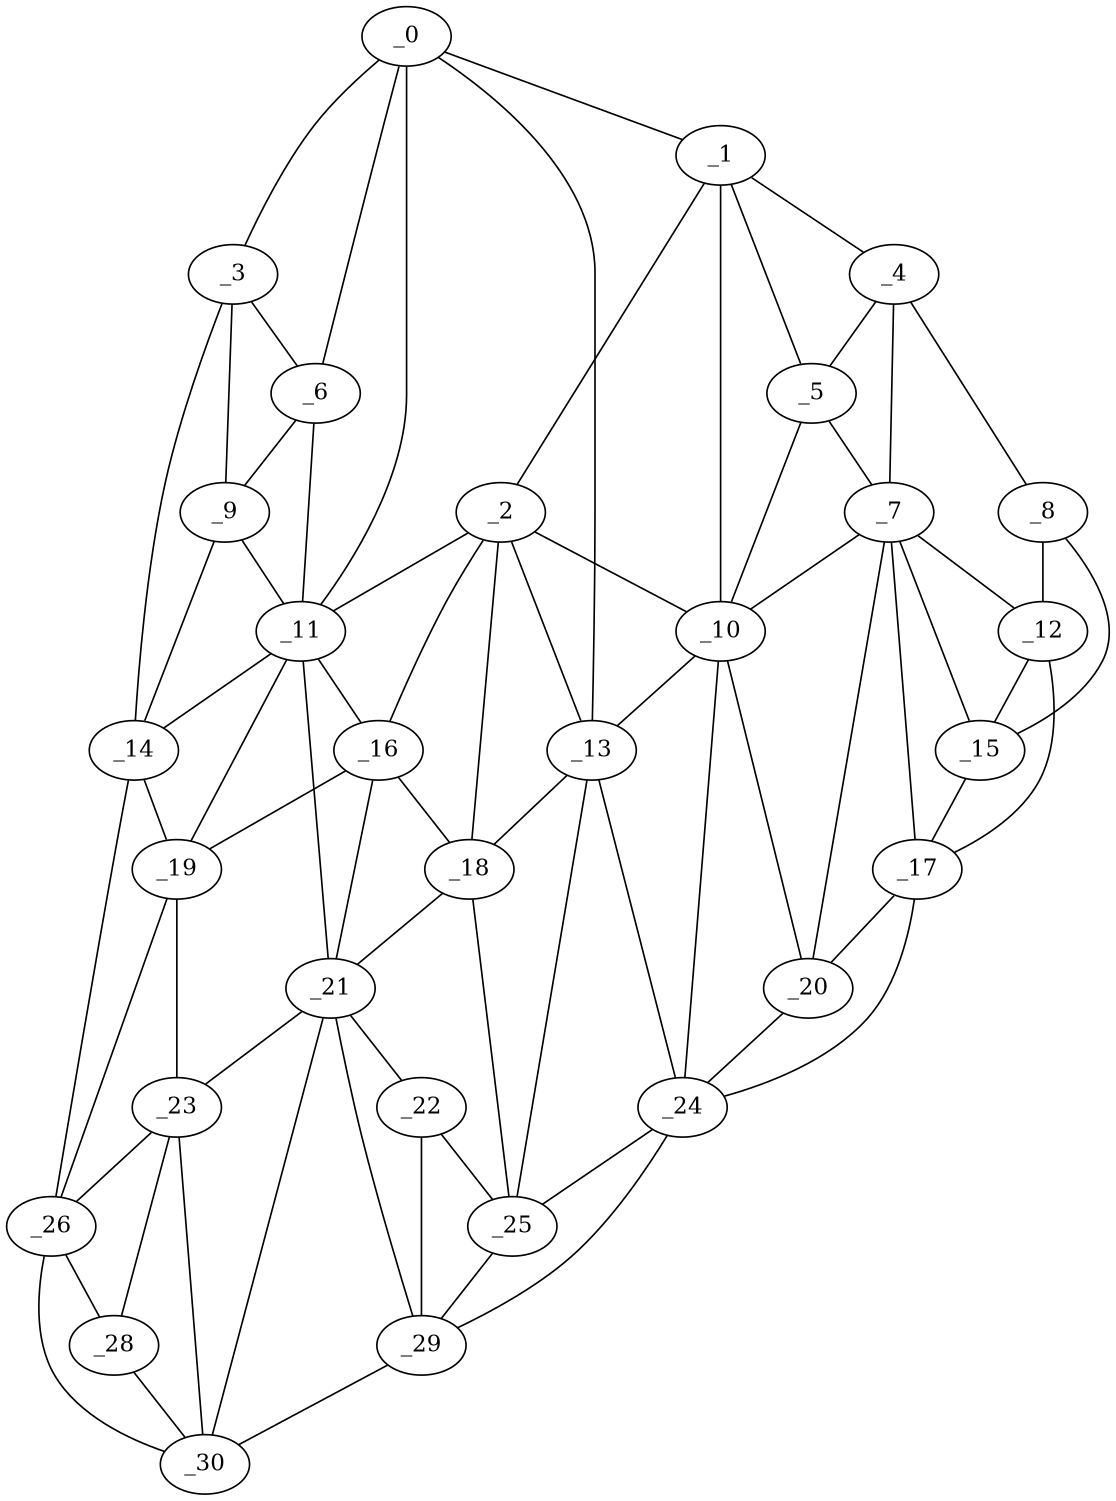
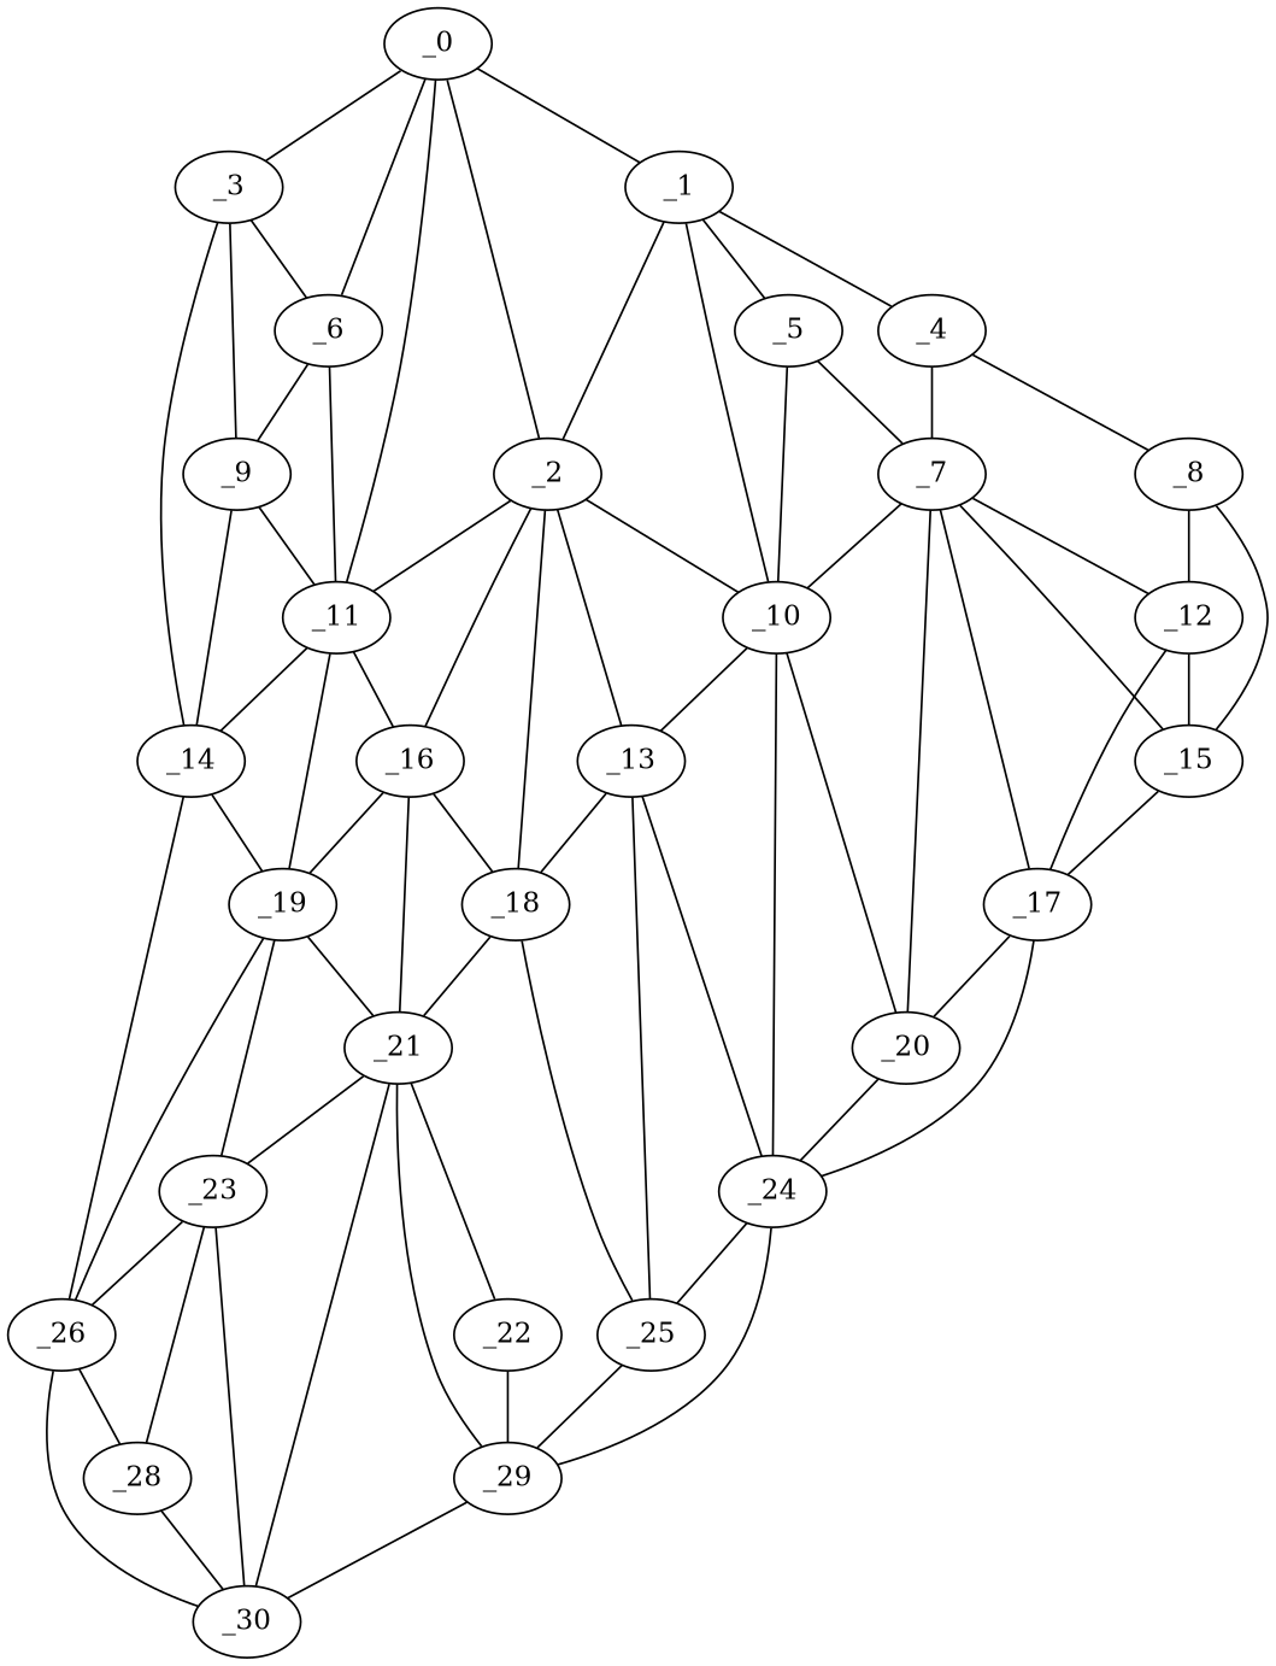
  graph {
    node [x=66 y=28]
    edge [valence=2]
    _0 [x=37 y=9]
    _1 [x=49 y=83]
    _2 [x=51 y=74]
    _3 [x=53 y=3]
    _6 [x=58 y=13]
    _11 [x=67 y=21]
    _4 [x=54 y=106]
    _5 [x=57 y=94]
    _10 [y=80]
    _13 [x=70 y=69]
    _16 [x=74]
    _18 [x=79 y=53]
    _9 [y=11]
    _14 [x=71 y=4]
    _19 [x=80]
    _7 [x=62 y=99]
    _8 [x=62 y=117]
    _20 [x=83 y=90]
    _24 [x=89 y=75]
    _25 [x=91 y=61]
    _21 [x=86 y=44]
    _26 [x=93 y=11]
    _23 [x=88]
    _15 [x=73 y=109]
    _17 [x=78 y=103]
    _12 [x=69 y=121]
    _29 [x=94 y=49]
    _22 [x=87 y=54]
    _30 [x=96 y=37]
    _28 [x=94 y=23]
    _0 -- _1 [valence=1]
-   _0 -- _13
+   _0 -- _2
    _0 -- _3 [valence=1]
    _0 -- _6 [valence=1]
    _0 -- _11
    _1 -- _2
    _1 -- _4 [valence=1]
    _1 -- _5 [valence=1]
    _1 -- _10
    _2 -- _11 [valence=1]
    _2 -- _10
    _2 -- _13 [valence=1]
    _2 -- _16
    _2 -- _18 [valence=1]
    _3 -- _6
    _3 -- _9
    _3 -- _14 [valence=1]
    _6 -- _11
    _6 -- _9 [valence=1]
    _11 -- _16 [valence=1]
    _11 -- _14 [valence=1]
    _11 -- _19
-   _4 -- _5
    _4 -- _7 [valence=1]
    _4 -- _8 [valence=1]
    _5 -- _10
    _5 -- _7 [valence=1]
    _10 -- _13
    _10 -- _20 [valence=1]
    _10 -- _24
    _13 -- _18
    _13 -- _24
    _13 -- _25
    _16 -- _18
    _16 -- _19
    _16 -- _21
    _18 -- _25 [valence=1]
    _18 -- _21
    _9 -- _11
    _9 -- _14 [valence=1]
    _14 -- _19
    _14 -- _26 [valence=1]
-   _11 -- _21
+   _19 -- _21
    _19 -- _26
    _19 -- _23
    _7 -- _10
    _7 -- _20
    _7 -- _15
    _7 -- _17 [valence=1]
    _7 -- _12
    _8 -- _15 [valence=1]
    _8 -- _12 [valence=1]
    _20 -- _24
    _24 -- _25 [valence=1]
    _24 -- _29 [valence=1]
    _25 -- _29 [valence=1]
    _21 -- _23 [valence=1]
    _21 -- _29 [valence=1]
    _21 -- _22
    _21 -- _30 [valence=1]
    _26 -- _30 [valence=1]
    _26 -- _28 [valence=1]
    _23 -- _26
    _23 -- _30
    _23 -- _28
    _15 -- _17
    _17 -- _20 [valence=1]
    _17 -- _24 [valence=1]
    _12 -- _15 [valence=1]
    _12 -- _17 [valence=1]
    _29 -- _30 [valence=1]
-   _22 -- _25
    _22 -- _29
    _28 -- _30 [valence=1]
  }
